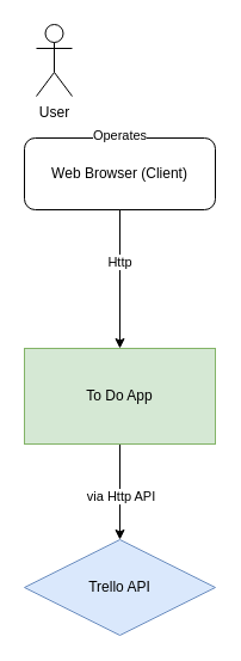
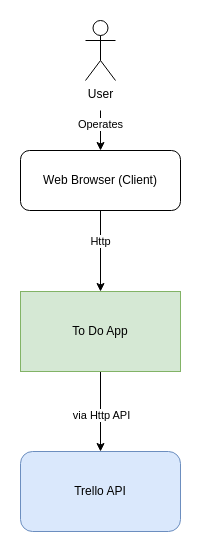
  <mxCell id="0" />
  <mxCell id="1" parent="0" />
  <mxCell id="2" value="" style="edgeStyle=orthogonalEdgeStyle;rounded=0;orthogonalLoop=1;jettySize=auto;html=1;" edge="1" parent="1" source="4" target="11"><mxGeometry relative="1" as="geometry" /></mxCell>
  <mxCell id="3" value="via Http API" style="edgeLabel;html=1;align=center;verticalAlign=middle;resizable=0;points=[];" vertex="1" connectable="0" parent="2"><mxGeometry x="0.075" relative="1" as="geometry"><mxPoint as="offset" /></mxGeometry></mxCell>
  <mxCell id="4" value="To Do App" style="whiteSpace=wrap;html=1;fillColor=#d5e8d4;strokeColor=#82b366;rounded=0;" vertex="1" parent="1"><mxGeometry x="20" y="291" width="160" height="80" as="geometry" /></mxCell>
- <mxCell id="5" value="User" style="shape=umlActor;verticalLabelPosition=bottom;verticalAlign=top;html=1;outlineConnect=0;" vertex="1" parent="1"><mxGeometry x="30" y="20" width="30" height="60" as="geometry" /></mxCell>
+ <mxCell id="5" value="User" style="shape=umlActor;verticalLabelPosition=bottom;verticalAlign=top;html=1;outlineConnect=0;" vertex="1" parent="1"><mxGeometry x="85" y="20" width="30" height="60" as="geometry" /></mxCell>
  <mxCell id="6" value="" style="endArrow=classic;html=1;rounded=0;exitX=0.5;exitY=1;exitDx=0;exitDy=0;" edge="1" parent="1" source="8" target="4"><mxGeometry width="50" height="50" relative="1" as="geometry"><mxPoint x="100" y="121" as="sourcePoint" /><mxPoint x="140" y="341" as="targetPoint" /></mxGeometry></mxCell>
  <mxCell id="7" value="Http" style="edgeLabel;html=1;align=center;verticalAlign=middle;resizable=0;points=[];" vertex="1" connectable="0" parent="6"><mxGeometry x="-0.257" y="-1" relative="1" as="geometry"><mxPoint as="offset" /></mxGeometry></mxCell>
- <mxCell id="8" value="Web Browser (Client)" style="rounded=1;whiteSpace=wrap;html=1;" vertex="1" parent="1"><mxGeometry x="20" y="115" width="160" height="60" as="geometry" /></mxCell>
+ <mxCell id="8" value="Web Browser (Client)" style="rounded=1;whiteSpace=wrap;html=1;" vertex="1" parent="1"><mxGeometry x="20" y="150" width="160" height="60" as="geometry" /></mxCell>
  <mxCell id="9" value="" style="endArrow=classic;html=1;rounded=0;" edge="1" parent="1" target="8"><mxGeometry width="50" height="50" relative="1" as="geometry"><mxPoint x="100" y="110" as="sourcePoint" /><mxPoint x="140" y="330" as="targetPoint" /></mxGeometry></mxCell>
  <mxCell id="10" value="Operates" style="edgeLabel;html=1;align=center;verticalAlign=middle;resizable=0;points=[];" vertex="1" connectable="0" parent="9"><mxGeometry x="-0.35" y="-1" relative="1" as="geometry"><mxPoint as="offset" /></mxGeometry></mxCell>
- <mxCell id="11" value="Trello API" style="rhombus;whiteSpace=wrap;html=1;fillColor=#dae8fc;strokeColor=#6c8ebf;" vertex="1" parent="1"><mxGeometry x="20" y="451" width="160" height="80" as="geometry" /></mxCell>
+ <mxCell id="11" value="Trello API" style="rounded=1;whiteSpace=wrap;html=1;fillColor=#dae8fc;strokeColor=#6c8ebf;" vertex="1" parent="1"><mxGeometry x="20" y="451" width="160" height="80" as="geometry" /></mxCell>
